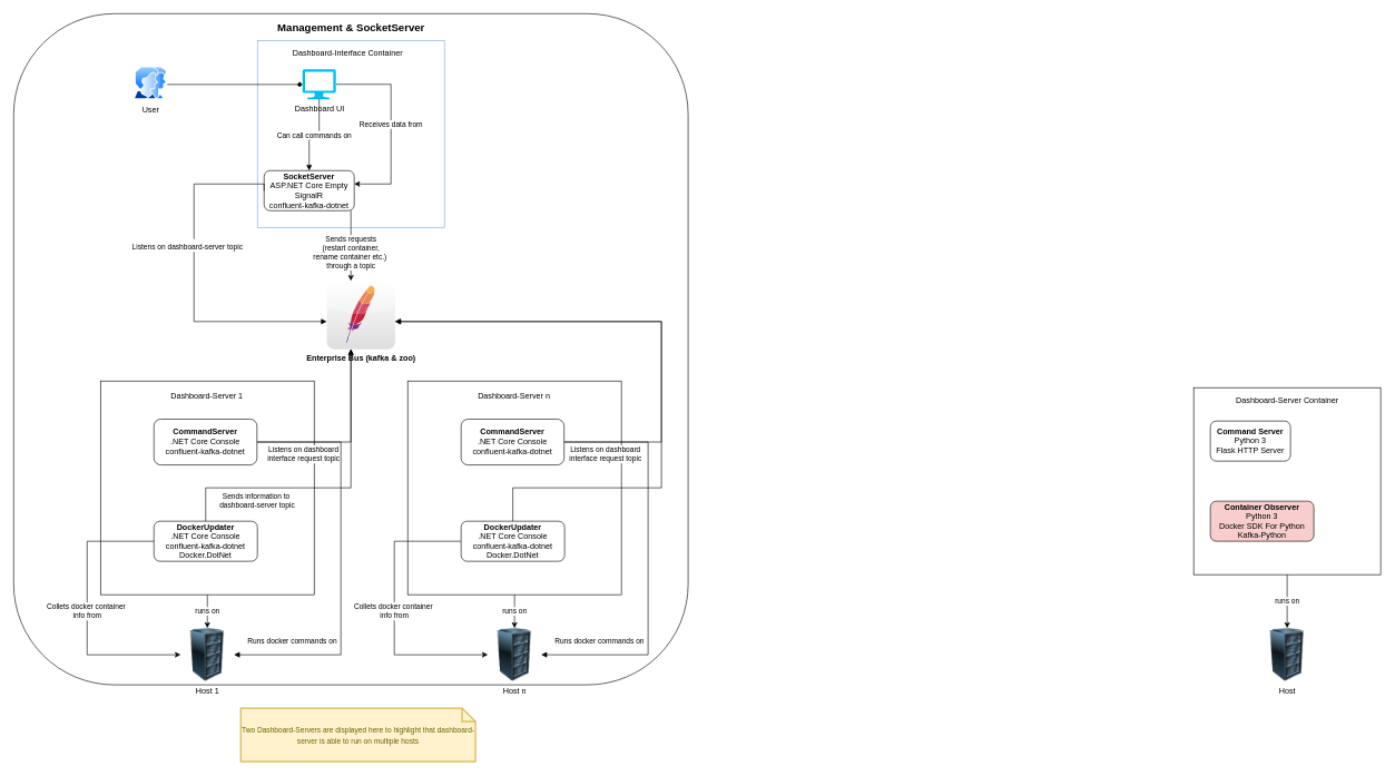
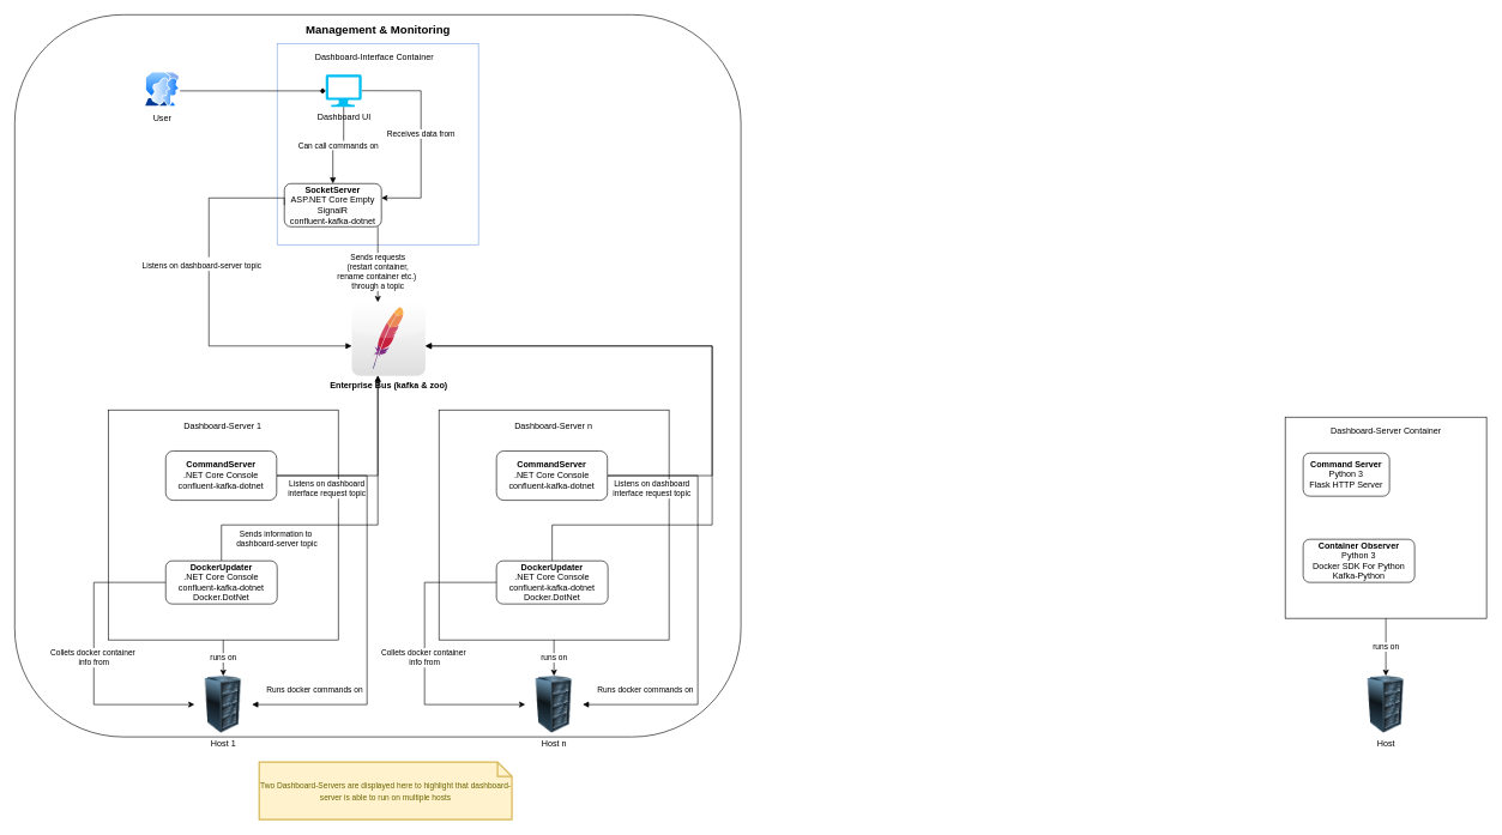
  <mxCell id="0" />
  <mxCell id="1" parent="0" />
  <mxCell id="2" value="" style="rounded=1;whiteSpace=wrap;html=1;" parent="1" vertex="1"><mxGeometry x="20" y="20" width="1010" height="1005" as="geometry" /></mxCell>
  <mxCell id="3" value="" style="whiteSpace=wrap;html=1;aspect=fixed;" parent="1" vertex="1"><mxGeometry x="150" y="570" width="320" height="320" as="geometry" /></mxCell>
  <mxCell id="4" value="User" style="aspect=fixed;perimeter=ellipsePerimeter;html=1;align=center;shadow=0;dashed=0;spacingTop=3;image;image=img/lib/active_directory/user_accounts.svg;" parent="1" vertex="1"><mxGeometry x="200" y="99.75" width="50" height="48.5" as="geometry" /></mxCell>
  <mxCell id="5" value="Sends information&amp;nbsp;to&lt;br&gt;&amp;nbsp;dashboard-server topic" style="edgeStyle=orthogonalEdgeStyle;rounded=0;orthogonalLoop=1;jettySize=auto;html=1;startArrow=none;startFill=0;endArrow=classic;endFill=1;" parent="1" source="26" target="13" edge="1"><mxGeometry x="-0.473" y="-20" relative="1" as="geometry"><Array as="points"><mxPoint x="308" y="730" /><mxPoint x="525" y="730" /></Array><mxPoint as="offset" /></mxGeometry></mxCell>
- <mxCell id="6" value="Management &amp;amp; SocketServer" style="text;html=1;strokeColor=none;fillColor=none;align=center;verticalAlign=middle;whiteSpace=wrap;rounded=0;fontSize=16;fontStyle=1" parent="1" vertex="1"><mxGeometry x="388.5" width="273" height="20" as="geometry" y="30" /></mxCell>
+ <mxCell id="6" value="Management &amp;amp; Monitoring" style="text;html=1;strokeColor=none;fillColor=none;align=center;verticalAlign=middle;whiteSpace=wrap;rounded=0;fontSize=16;fontStyle=1" parent="1" vertex="1"><mxGeometry x="388.5" width="273" height="20" as="geometry" y="30" /></mxCell>
  <mxCell id="7" value="" style="whiteSpace=wrap;html=1;aspect=fixed;strokeColor=#7EA6E0;" parent="1" vertex="1"><mxGeometry x="385" y="60" width="280" height="280" as="geometry" /></mxCell>
  <mxCell id="8" value="Dashboard-Interface Container" style="text;html=1;strokeColor=none;fillColor=none;align=center;verticalAlign=middle;whiteSpace=wrap;rounded=0;" parent="1" vertex="1"><mxGeometry x="422.5" y="70" width="195" height="20" as="geometry" /></mxCell>
  <mxCell id="9" value="Receives data from" style="edgeStyle=orthogonalEdgeStyle;rounded=0;orthogonalLoop=1;jettySize=auto;html=1;startArrow=none;startFill=0;endArrow=classic;endFill=1;exitX=1;exitY=0.5;exitDx=0;exitDy=0;exitPerimeter=0;" parent="1" source="10" target="12" edge="1"><mxGeometry relative="1" as="geometry"><Array as="points"><mxPoint x="585" y="126" /><mxPoint x="585" y="275" /></Array></mxGeometry></mxCell>
  <mxCell id="10" value="Dashboard UI" style="verticalLabelPosition=bottom;html=1;verticalAlign=top;align=center;strokeColor=none;fillColor=#00BEF2;shape=mxgraph.azure.computer;pointerEvents=1;" parent="1" vertex="1"><mxGeometry x="452.5" y="103.25" width="50" height="45" as="geometry" /></mxCell>
  <mxCell id="11" value="Can call commands on" style="edgeStyle=orthogonalEdgeStyle;rounded=0;orthogonalLoop=1;jettySize=auto;html=1;endArrow=none;endFill=0;startArrow=block;startFill=1;" parent="1" source="12" target="10" edge="1"><mxGeometry relative="1" as="geometry" /></mxCell>
  <mxCell id="12" value="&lt;b&gt;SocketServer&lt;br&gt;&lt;/b&gt;ASP.NET Core Empty&lt;br&gt;SignalR&lt;br&gt;confluent-kafka-dotnet" style="rounded=1;whiteSpace=wrap;html=1;" parent="1" vertex="1"><mxGeometry x="395" y="255" width="135" height="60" as="geometry" /></mxCell>
  <mxCell id="13" value="&lt;b&gt;Enterprise Bus (kafka &amp;amp; zoo)&lt;/b&gt;" style="dashed=0;outlineConnect=0;html=1;align=center;labelPosition=center;verticalLabelPosition=bottom;verticalAlign=top;shape=mxgraph.webicons.apache;gradientColor=#DFDEDE" parent="1" vertex="1"><mxGeometry x="488.8" y="420" width="102.4" height="102.4" as="geometry" /></mxCell>
  <mxCell id="14" value="&lt;font style=&quot;font-size: 11px&quot;&gt;Listens on&amp;nbsp;dashboard-server topic&lt;/font&gt;" style="edgeStyle=orthogonalEdgeStyle;rounded=0;orthogonalLoop=1;jettySize=auto;html=1;startArrow=none;startFill=0;endArrow=block;endFill=1;fontSize=16;exitX=0;exitY=0.5;exitDx=0;exitDy=0;" parent="1" source="12" target="13" edge="1"><mxGeometry x="-0.202" y="-10" relative="1" as="geometry"><Array as="points"><mxPoint x="290" y="275" /><mxPoint x="290" y="481" /></Array><mxPoint as="offset" /></mxGeometry></mxCell>
  <mxCell id="15" value="" style="group" parent="1" vertex="1" connectable="0"><mxGeometry x="1787" y="620" width="280" height="360" as="geometry" /></mxCell>
  <mxCell id="16" value="" style="group" parent="15" vertex="1" connectable="0"><mxGeometry y="-40" width="280" height="280" as="geometry" /></mxCell>
  <mxCell id="17" value="" style="whiteSpace=wrap;html=1;aspect=fixed;" parent="16" vertex="1"><mxGeometry width="280" height="280" as="geometry" /></mxCell>
  <mxCell id="18" value="Dashboard-Server Container" style="text;html=1;strokeColor=none;fillColor=none;align=center;verticalAlign=middle;whiteSpace=wrap;rounded=0;" parent="16" vertex="1"><mxGeometry x="47.5" y="10" width="185" height="20" as="geometry" /></mxCell>
  <mxCell id="19" value="&lt;b&gt;Command Server&lt;/b&gt;&lt;br&gt;Python 3&lt;br&gt;Flask HTTP Server" style="rounded=1;whiteSpace=wrap;html=1;" parent="16" vertex="1"><mxGeometry x="25" y="50" width="120" height="60" as="geometry" /></mxCell>
- <mxCell id="20" value="&lt;b&gt;Container Observer&lt;/b&gt;&lt;br&gt;Python 3&lt;br&gt;Docker SDK For Python&lt;br&gt;Kafka-Python" style="rounded=1;whiteSpace=wrap;html=1;fillColor=#f8cecc;" parent="15" vertex="1"><mxGeometry x="25" y="130" width="155" height="60" as="geometry" /></mxCell>
+ <mxCell id="20" value="&lt;b&gt;Container Observer&lt;/b&gt;&lt;br&gt;Python 3&lt;br&gt;Docker SDK For Python&lt;br&gt;Kafka-Python" style="rounded=1;whiteSpace=wrap;html=1;" parent="15" vertex="1"><mxGeometry x="25" y="130" width="155" height="60" as="geometry" /></mxCell>
  <mxCell id="21" value="Host" style="image;html=1;labelBackgroundColor=#ffffff;image=img/lib/clip_art/computers/Server_Rack_128x128.png" parent="15" vertex="1"><mxGeometry x="100" y="320" width="80" height="80" as="geometry" /></mxCell>
  <mxCell id="22" value="runs on" style="edgeStyle=orthogonalEdgeStyle;rounded=0;orthogonalLoop=1;jettySize=auto;html=1;startArrow=none;startFill=0;endArrow=classic;endFill=1;" parent="15" source="17" target="21" edge="1"><mxGeometry relative="1" as="geometry" /></mxCell>
  <mxCell id="23" style="edgeStyle=orthogonalEdgeStyle;rounded=0;orthogonalLoop=1;jettySize=auto;html=1;endArrow=diamond;" parent="1" source="4" target="10" edge="1"><mxGeometry relative="1" as="geometry"><Array as="points"><mxPoint x="330" y="126" /><mxPoint x="330" y="126" /></Array></mxGeometry></mxCell>
  <mxCell id="24" value="Sends&amp;nbsp;requests&lt;br&gt;(restart container, &lt;br&gt;rename container etc.)&amp;nbsp;&lt;br&gt;through a topic" style="edgeStyle=orthogonalEdgeStyle;rounded=0;orthogonalLoop=1;jettySize=auto;html=1;startArrow=none;startFill=0;endArrow=classic;endFill=1;" parent="1" source="12" target="13" edge="1"><mxGeometry x="0.2" relative="1" as="geometry"><Array as="points"><mxPoint x="525" y="360" /><mxPoint x="525" y="360" /></Array><mxPoint as="offset" /></mxGeometry></mxCell>
  <mxCell id="25" value="Collets docker container&amp;nbsp;&lt;br&gt;info from" style="edgeStyle=orthogonalEdgeStyle;rounded=0;orthogonalLoop=1;jettySize=auto;html=1;startArrow=none;startFill=0;endArrow=classic;endFill=1;" parent="1" source="26" target="27" edge="1"><mxGeometry relative="1" as="geometry"><Array as="points"><mxPoint x="130" y="810" /><mxPoint x="130" y="980" /></Array></mxGeometry></mxCell>
  <mxCell id="26" value="&lt;b&gt;DockerUpdater&lt;/b&gt;&lt;br&gt;.NET Core Console&lt;br&gt;confluent-kafka-dotnet&lt;br&gt;Docker.DotNet" style="rounded=1;whiteSpace=wrap;html=1;" parent="1" vertex="1"><mxGeometry x="230" y="780" width="155" height="60" as="geometry" /></mxCell>
  <mxCell id="27" value="Host 1" style="image;html=1;labelBackgroundColor=#ffffff;image=img/lib/clip_art/computers/Server_Rack_128x128.png" parent="1" vertex="1"><mxGeometry x="270" y="940" width="80" height="80" as="geometry" /></mxCell>
  <mxCell id="28" value="runs on" style="edgeStyle=orthogonalEdgeStyle;rounded=0;orthogonalLoop=1;jettySize=auto;html=1;startArrow=none;startFill=0;endArrow=classic;endFill=1;" parent="1" source="3" target="27" edge="1"><mxGeometry relative="1" as="geometry" /></mxCell>
  <mxCell id="29" value="Dashboard-Server 1" style="text;html=1;strokeColor=none;fillColor=none;align=center;verticalAlign=middle;whiteSpace=wrap;rounded=0;" parent="1" vertex="1"><mxGeometry x="204.286" y="581.429" width="211.429" height="22.857" as="geometry" /></mxCell>
  <mxCell id="30" value="Listens on dashboard&lt;br&gt;interface request topic" style="edgeStyle=orthogonalEdgeStyle;rounded=0;orthogonalLoop=1;jettySize=auto;html=1;startArrow=none;startFill=0;endArrow=block;endFill=1;" edge="1" parent="1" source="32" target="13"><mxGeometry x="-0.503" y="-19" relative="1" as="geometry"><Array as="points"><mxPoint x="525" y="661" /></Array><mxPoint as="offset" /></mxGeometry></mxCell>
  <mxCell id="31" value="Runs docker commands on" style="edgeStyle=orthogonalEdgeStyle;rounded=0;orthogonalLoop=1;jettySize=auto;html=1;startArrow=none;startFill=0;endArrow=block;endFill=1;" edge="1" parent="1" source="32" target="27"><mxGeometry x="0.712" y="-20" relative="1" as="geometry"><Array as="points"><mxPoint x="510" y="661" /><mxPoint x="510" y="980" /></Array><mxPoint as="offset" /></mxGeometry></mxCell>
  <mxCell id="32" value="&lt;b&gt;CommandServer&lt;/b&gt;&lt;br&gt;.NET Core Console&lt;br&gt;confluent-kafka-dotnet" style="rounded=1;whiteSpace=wrap;html=1;" parent="1" vertex="1"><mxGeometry x="230.001" y="627.143" width="154.286" height="68.571" as="geometry" /></mxCell>
  <mxCell id="33" value="" style="whiteSpace=wrap;html=1;aspect=fixed;" vertex="1" parent="1"><mxGeometry x="610" y="570" width="320" height="320" as="geometry" /></mxCell>
  <mxCell id="34" value="Collets docker container&amp;nbsp;&lt;br&gt;info from" style="edgeStyle=orthogonalEdgeStyle;rounded=0;orthogonalLoop=1;jettySize=auto;html=1;startArrow=none;startFill=0;endArrow=classic;endFill=1;" edge="1" parent="1" source="36" target="37"><mxGeometry relative="1" as="geometry"><Array as="points"><mxPoint x="590" y="810" /><mxPoint x="590" y="980" /></Array></mxGeometry></mxCell>
  <mxCell id="35" style="edgeStyle=orthogonalEdgeStyle;rounded=0;orthogonalLoop=1;jettySize=auto;html=1;startArrow=none;startFill=0;endArrow=block;endFill=1;" edge="1" parent="1" source="36" target="13"><mxGeometry relative="1" as="geometry"><Array as="points"><mxPoint x="768" y="730" /><mxPoint x="990" y="730" /><mxPoint x="990" y="481" /></Array></mxGeometry></mxCell>
  <mxCell id="36" value="&lt;b&gt;DockerUpdater&lt;/b&gt;&lt;br&gt;.NET Core Console&lt;br&gt;confluent-kafka-dotnet&lt;br&gt;Docker.DotNet" style="rounded=1;whiteSpace=wrap;html=1;" vertex="1" parent="1"><mxGeometry x="690" y="780" width="155" height="60" as="geometry" /></mxCell>
  <mxCell id="37" value="Host n" style="image;html=1;labelBackgroundColor=#ffffff;image=img/lib/clip_art/computers/Server_Rack_128x128.png" vertex="1" parent="1"><mxGeometry x="730" y="940" width="80" height="80" as="geometry" /></mxCell>
  <mxCell id="38" value="runs on" style="edgeStyle=orthogonalEdgeStyle;rounded=0;orthogonalLoop=1;jettySize=auto;html=1;startArrow=none;startFill=0;endArrow=classic;endFill=1;" edge="1" parent="1" source="33" target="37"><mxGeometry relative="1" as="geometry" /></mxCell>
  <mxCell id="39" value="Dashboard-Server n" style="text;html=1;strokeColor=none;fillColor=none;align=center;verticalAlign=middle;whiteSpace=wrap;rounded=0;" vertex="1" parent="1"><mxGeometry x="664.286" y="581.429" width="211.429" height="22.857" as="geometry" /></mxCell>
  <mxCell id="40" value="Listens on dashboard&lt;br&gt;interface request topic" style="edgeStyle=orthogonalEdgeStyle;rounded=0;orthogonalLoop=1;jettySize=auto;html=1;startArrow=none;startFill=0;endArrow=block;endFill=1;" edge="1" parent="1" source="42" target="13"><mxGeometry x="-0.83" y="-19" relative="1" as="geometry"><mxPoint x="980" y="532.4" as="targetPoint" /><Array as="points"><mxPoint x="990" y="661" /><mxPoint x="990" y="481" /></Array><mxPoint as="offset" /></mxGeometry></mxCell>
  <mxCell id="41" value="Runs docker commands on" style="edgeStyle=orthogonalEdgeStyle;rounded=0;orthogonalLoop=1;jettySize=auto;html=1;startArrow=none;startFill=0;endArrow=block;endFill=1;" edge="1" parent="1" source="42" target="37"><mxGeometry x="0.712" y="-20" relative="1" as="geometry"><Array as="points"><mxPoint x="970" y="661" /><mxPoint x="970" y="980" /></Array><mxPoint as="offset" /></mxGeometry></mxCell>
  <mxCell id="42" value="&lt;b&gt;CommandServer&lt;/b&gt;&lt;br&gt;.NET Core Console&lt;br&gt;confluent-kafka-dotnet" style="rounded=1;whiteSpace=wrap;html=1;" vertex="1" parent="1"><mxGeometry x="690.001" y="627.143" width="154.286" height="68.571" as="geometry" /></mxCell>
  <mxCell id="43" value="&lt;font style=&quot;font-size: 11px&quot;&gt;Two Dashboard-Servers are displayed here to highlight that dashboard-server is able to run on multiple hosts&lt;/font&gt;" style="shape=note;strokeWidth=2;fontSize=14;size=20;whiteSpace=wrap;html=1;fillColor=#fff2cc;strokeColor=#d6b656;fontColor=#666600;" vertex="1" parent="1"><mxGeometry x="360" y="1060" width="351.5" height="80" as="geometry" /></mxCell>
